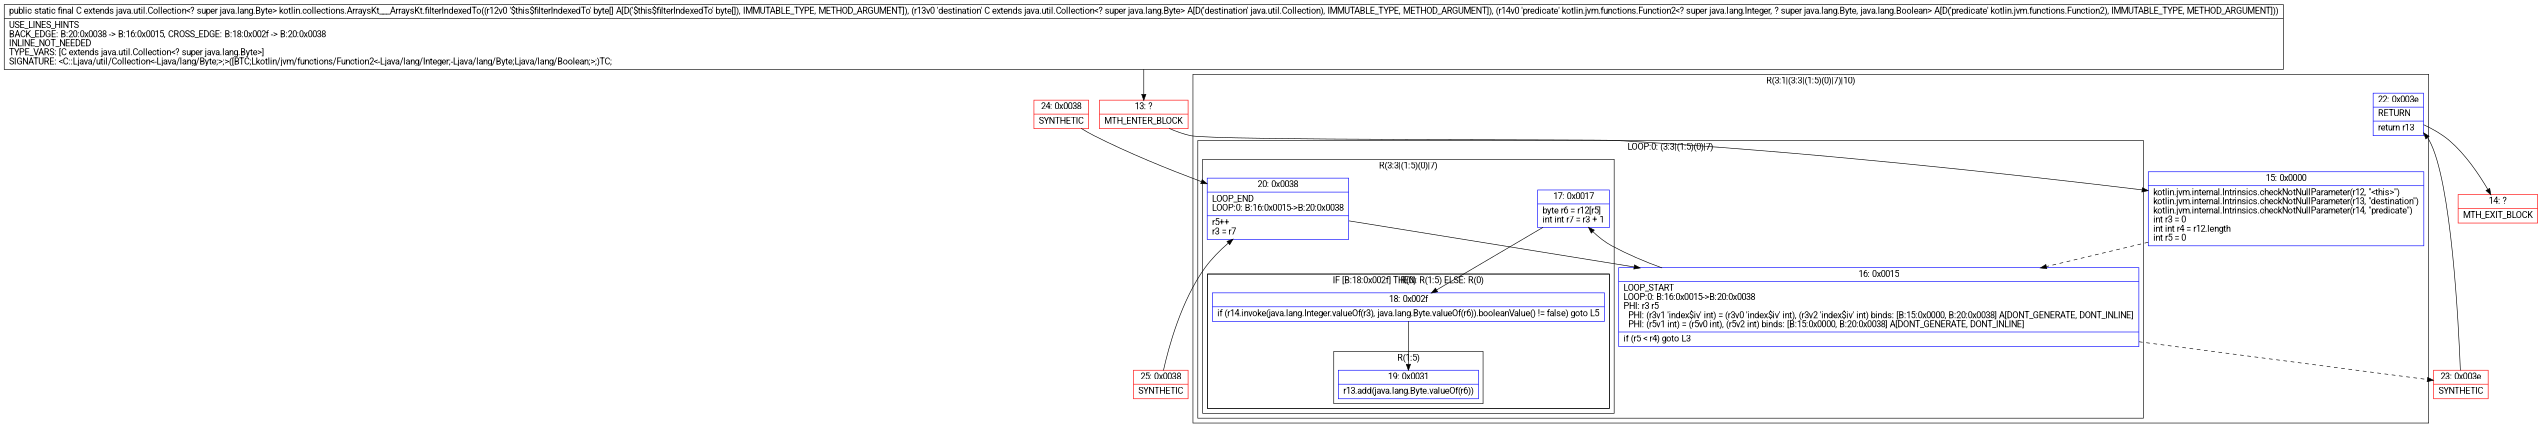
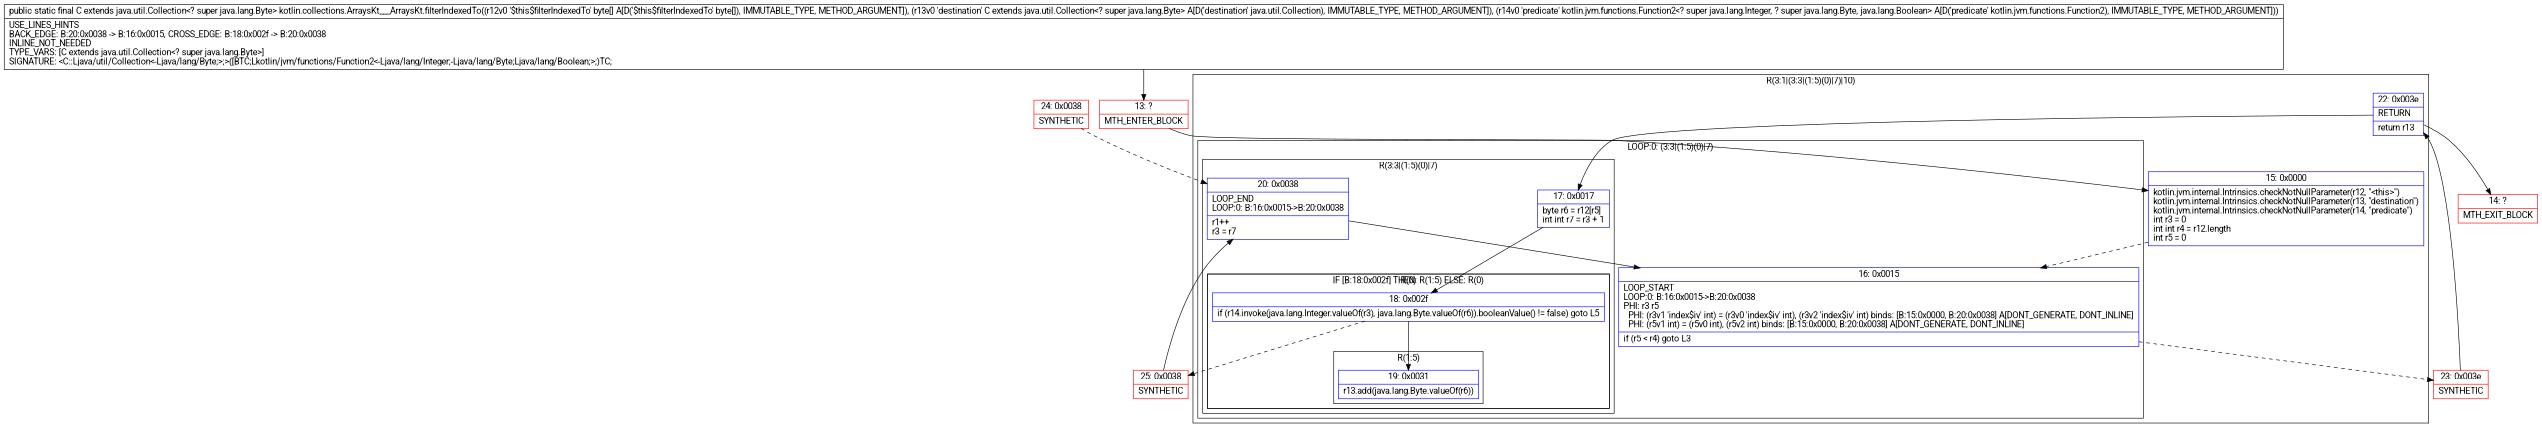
  digraph {
    fontname=Roboto
    node [color=blue fontname=Roboto shape=record]
    edge [fontname=Roboto]
    n1 [label="{19\:\ 0x0031|r13.add(java.lang.Byte.valueOf(r6))\l}"]
    n2 [label="{18\:\ 0x002f|if (r14.invoke(java.lang.Integer.valueOf(r3), java.lang.Byte.valueOf(r6)).booleanValue() != false) goto L5\l}"]
    n3 [label="{17\:\ 0x0017|byte r6 = r12[r5]\lint int r7 = r3 + 1\l}"]
-   n4 [label="{20\:\ 0x0038|LOOP_END\lLOOP:0: B:16:0x0015\-\>B:20:0x0038\l|r5++\lr3 = r7\l}"]
+   n4 [label="{20\:\ 0x0038|LOOP_END\lLOOP:0: B:16:0x0015\-\>B:20:0x0038\l|r1++\lr3 = r7\l}"]
    n5 [label="{16\:\ 0x0015|LOOP_START\lLOOP:0: B:16:0x0015\-\>B:20:0x0038\lPHI: r3 r5 \l  PHI: (r3v1 'index$iv' int) = (r3v0 'index$iv' int), (r3v2 'index$iv' int) binds: [B:15:0x0000, B:20:0x0038] A[DONT_GENERATE, DONT_INLINE]\l  PHI: (r5v1 int) = (r5v0 int), (r5v2 int) binds: [B:15:0x0000, B:20:0x0038] A[DONT_GENERATE, DONT_INLINE]\l|if (r5 \< r4) goto L3\l}"]
    n6 [label="{15\:\ 0x0000|kotlin.jvm.internal.Intrinsics.checkNotNullParameter(r12, \"\<this\>\")\lkotlin.jvm.internal.Intrinsics.checkNotNullParameter(r13, \"destination\")\lkotlin.jvm.internal.Intrinsics.checkNotNullParameter(r14, \"predicate\")\lint r3 = 0\lint int r4 = r12.length\lint r5 = 0\l}"]
    n7 [label="{22\:\ 0x003e|RETURN\l|return r13\l}"]
    n8 [color=red label="{25\:\ 0x0038|SYNTHETIC\l}"]
    n9 [color=red label="{23\:\ 0x003e|SYNTHETIC\l}"]
    n10 [color=red label="{14\:\ ?|MTH_EXIT_BLOCK\l}"]
    n11 [color=red label="{24\:\ 0x0038|SYNTHETIC\l}"]
    n12 [color=red label="{13\:\ ?|MTH_ENTER_BLOCK\l}"]
    n13 [label="{public static final C extends java.util.Collection\<? super java.lang.Byte\> kotlin.collections.ArraysKt___ArraysKt.filterIndexedTo((r12v0 '$this$filterIndexedTo' byte[] A[D('$this$filterIndexedTo' byte[]), IMMUTABLE_TYPE, METHOD_ARGUMENT]), (r13v0 'destination' C extends java.util.Collection\<? super java.lang.Byte\> A[D('destination' java.util.Collection), IMMUTABLE_TYPE, METHOD_ARGUMENT]), (r14v0 'predicate' kotlin.jvm.functions.Function2\<? super java.lang.Integer, ? super java.lang.Byte, java.lang.Boolean\> A[D('predicate' kotlin.jvm.functions.Function2), IMMUTABLE_TYPE, METHOD_ARGUMENT]))  | USE_LINES_HINTS\lBACK_EDGE: B:20:0x0038 \-\> B:16:0x0015, CROSS_EDGE: B:18:0x002f \-\> B:20:0x0038\lINLINE_NOT_NEEDED\lTYPE_VARS: [C extends java.util.Collection\<? super java.lang.Byte\>]\lSIGNATURE: \<C::Ljava\/util\/Collection\<\-Ljava\/lang\/Byte;\>;\>([BTC;Lkotlin\/jvm\/functions\/Function2\<\-Ljava\/lang\/Integer;\-Ljava\/lang\/Byte;Ljava\/lang\/Boolean;\>;)TC;\l}" color=""]
    subgraph cluster_1 {
      label="R(3:1|(3:3|(1:5)(0)|7)|10)"
      n6
      n7
      subgraph cluster_2 {
        label="LOOP:0: (3:3|(1:5)(0)|7)"
        n5
        subgraph cluster_3 {
          label="R(3:3|(1:5)(0)|7)"
          n3
          n4
          subgraph cluster_4 {
            label="IF [B:18:0x002f] THEN: R(1:5) ELSE: R(0)"
            n2
            subgraph cluster_5 {
              label="R(1:5)"
              n1
            }
            subgraph cluster_6 {
              label="R(0)"
            }
          }
        }
      }
    }
    n2 -> n1
+   n2 -> n8 [style=dashed]
    n3 -> n2
    n4 -> n5
-   n5 -> n3
+   n7 -> n3
    n5 -> n9 [style=dashed]
    n6 -> n5 [style=dashed]
    n7 -> n10
    n8 -> n4
    n9 -> n7
-   n11 -> n4
+   n11 -> n4 [style=dashed]
    n12 -> n6
    n13 -> n12
  }
